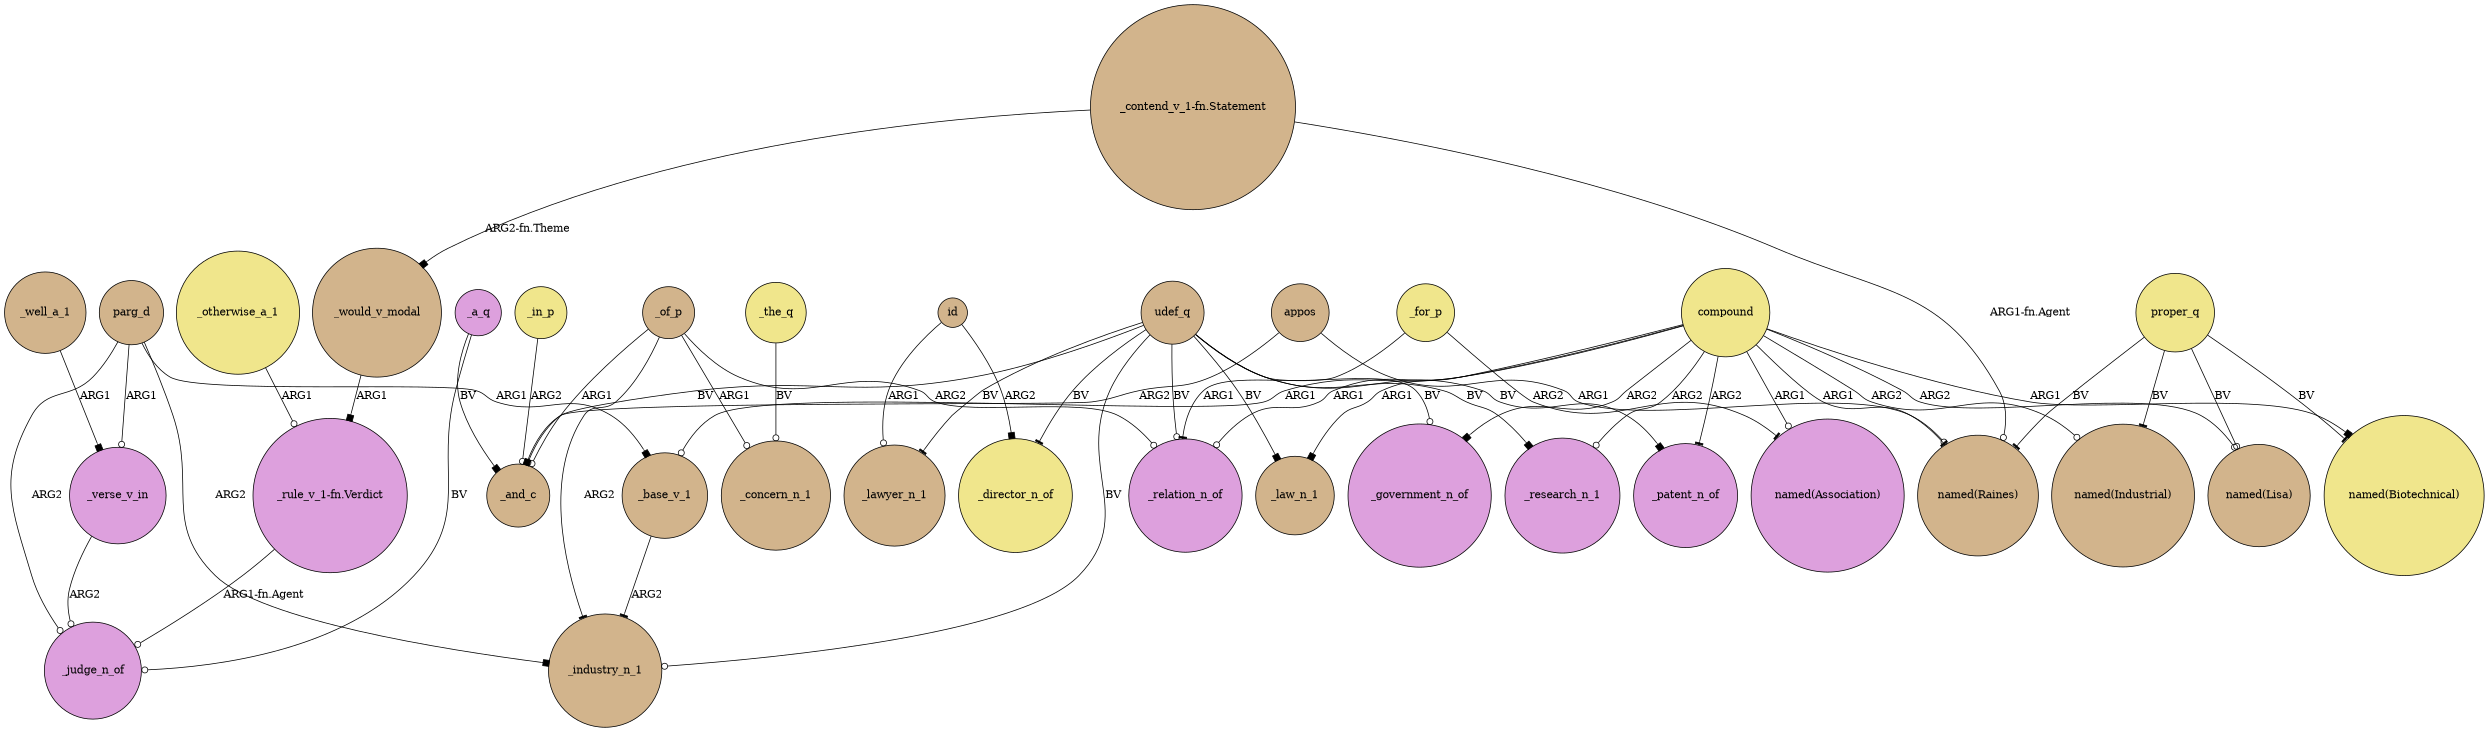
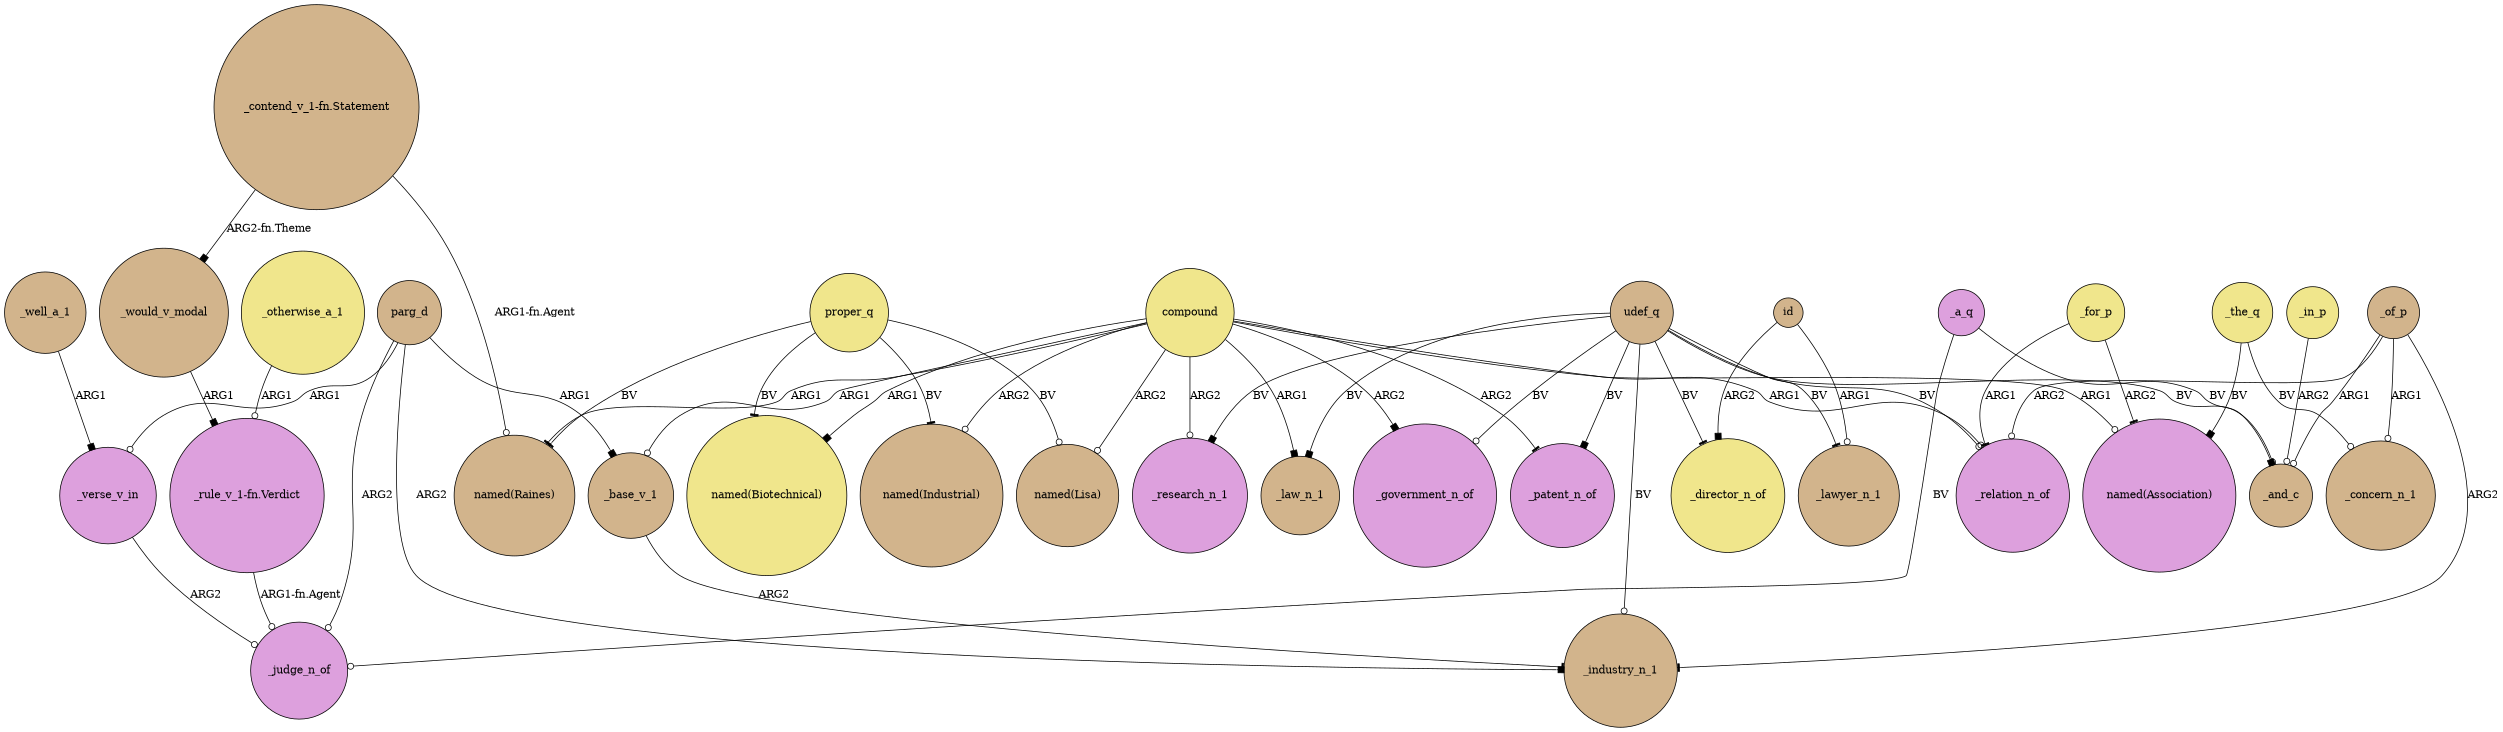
  digraph {
    node [fillcolor=tan shape=circle style=filled]
    edge [arrowhead=odot]
    parg_d
    _industry_n_1
    _verse_v_in [fillcolor=plum]
    _judge_n_of [fillcolor=plum]
    _base_v_1
    "_contend_v_1-fn.Statement"
    "named(Raines)"
    _would_v_modal
    "_rule_v_1-fn.Verdict" [fillcolor=plum]
    _director_n_of [fillcolor=khaki]
    id
    _lawyer_n_1
    compound [fillcolor=khaki]
    _government_n_of [fillcolor=plum]
    _relation_n_of [fillcolor=plum]
    _research_n_1 [fillcolor=plum]
    _law_n_1
    "named(Biotechnical)" [fillcolor=khaki]
    "named(Lisa)"
    _patent_n_of [fillcolor=plum]
    "named(Industrial)"
    "named(Association)" [fillcolor=plum]
    udef_q
    _and_c
    _of_p
    _concern_n_1
-   appos
    proper_q [fillcolor=khaki]
    _the_q [fillcolor=khaki]
    _a_q [fillcolor=plum]
    _well_a_1
    _in_p [fillcolor=khaki]
    _for_p [fillcolor=khaki]
    _otherwise_a_1 [fillcolor=khaki]
    parg_d -> _industry_n_1 [arrowhead=box label=ARG2]
    parg_d -> _verse_v_in [label=ARG1]
    parg_d -> _judge_n_of [label=ARG2]
    parg_d -> _base_v_1 [arrowhead=box label=ARG1]
    _verse_v_in -> _judge_n_of [label=ARG2]
    _base_v_1 -> _industry_n_1 [arrowhead=tee label=ARG2]
    "_contend_v_1-fn.Statement" -> "named(Raines)" [label="ARG1-fn.Agent"]
    "_contend_v_1-fn.Statement" -> _would_v_modal [arrowhead=box label="ARG2-fn.Theme"]
    _would_v_modal -> "_rule_v_1-fn.Verdict" [arrowhead=box label=ARG1]
    "_rule_v_1-fn.Verdict" -> _judge_n_of [label="ARG1-fn.Agent"]
    id -> _director_n_of [arrowhead=box label=ARG2]
    id -> _lawyer_n_1 [label=ARG1]
    compound -> _base_v_1 [label=ARG1]
    compound -> "named(Raines)" [arrowhead=tee label=ARG1]
    compound -> _government_n_of [arrowhead=box label=ARG2]
    compound -> _relation_n_of [label=ARG1]
    compound -> _research_n_1 [label=ARG2]
    compound -> _law_n_1 [arrowhead=box label=ARG1]
    compound -> "named(Biotechnical)" [arrowhead=box label=ARG1]
    compound -> "named(Lisa)" [label=ARG2]
    compound -> _patent_n_of [arrowhead=tee label=ARG2]
    compound -> "named(Industrial)" [label=ARG2]
    compound -> "named(Association)" [label=ARG1]
    udef_q -> _industry_n_1 [label=BV]
    udef_q -> _director_n_of [arrowhead=tee label=BV]
    udef_q -> _lawyer_n_1 [arrowhead=tee label=BV]
    udef_q -> _government_n_of [label=BV]
    udef_q -> _relation_n_of [label=BV]
    udef_q -> _research_n_1 [arrowhead=box label=BV]
    udef_q -> _law_n_1 [arrowhead=box label=BV]
    udef_q -> _patent_n_of [arrowhead=box label=BV]
    udef_q -> _and_c [label=BV]
    _of_p -> _industry_n_1 [arrowhead=tee label=ARG2]
    _of_p -> _relation_n_of [label=ARG2]
    _of_p -> _and_c [label=ARG1]
    _of_p -> _concern_n_1 [label=ARG1]
-   appos -> "named(Raines)" [label=ARG1]
-   appos -> _and_c [arrowhead=box label=ARG2]
    proper_q -> "named(Raines)" [arrowhead=tee label=BV]
    proper_q -> "named(Biotechnical)" [arrowhead=tee label=BV]
    proper_q -> "named(Lisa)" [label=BV]
    proper_q -> "named(Industrial)" [arrowhead=tee label=BV]
+   _the_q -> "named(Association)" [arrowhead=box label=BV]
    _the_q -> _concern_n_1 [label=BV]
    _a_q -> _judge_n_of [label=BV]
    _a_q -> _and_c [arrowhead=box label=BV]
    _well_a_1 -> _verse_v_in [arrowhead=box label=ARG1]
    _in_p -> _and_c [label=ARG2]
    _for_p -> _relation_n_of [arrowhead=tee label=ARG1]
    _for_p -> "named(Association)" [arrowhead=tee label=ARG2]
    _otherwise_a_1 -> "_rule_v_1-fn.Verdict" [label=ARG1]
  }
